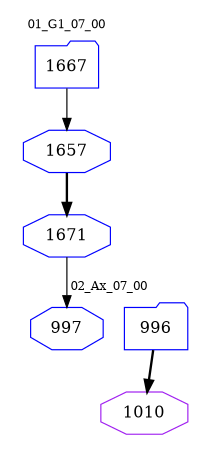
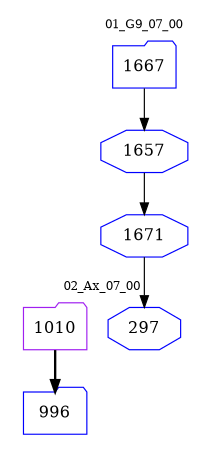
  digraph {
    node [color=blue shape=octagon]
    edge [color=black style=bold]
    n1 [label=996 shape=folder]
-   n2 [label=997]
-   n3 [color=purple label=1010]
+   n2 [label=297]
+   n3 [color=purple label=1010 shape=folder]
    n4 [label=1657]
    n5 [label=1671]
    n6 [label=1667 shape=folder]
    subgraph cluster_1 {
      color=white
      fontsize=10
      label="02_Ax_07_00"
      n1
      n2
      n3
    }
    subgraph cluster_2 {
      color=white
      fontsize=10
-     label="01_G1_07_00"
+     label="01_G9_07_00"
      n4
      n5
      n6
    }
-   n1 -> n3
-   n4 -> n5
+   n3 -> n1
+   n4 -> n5 [style=solid]
    n5 -> n2 [style=solid]
    n6 -> n4 [style=solid]
  }
